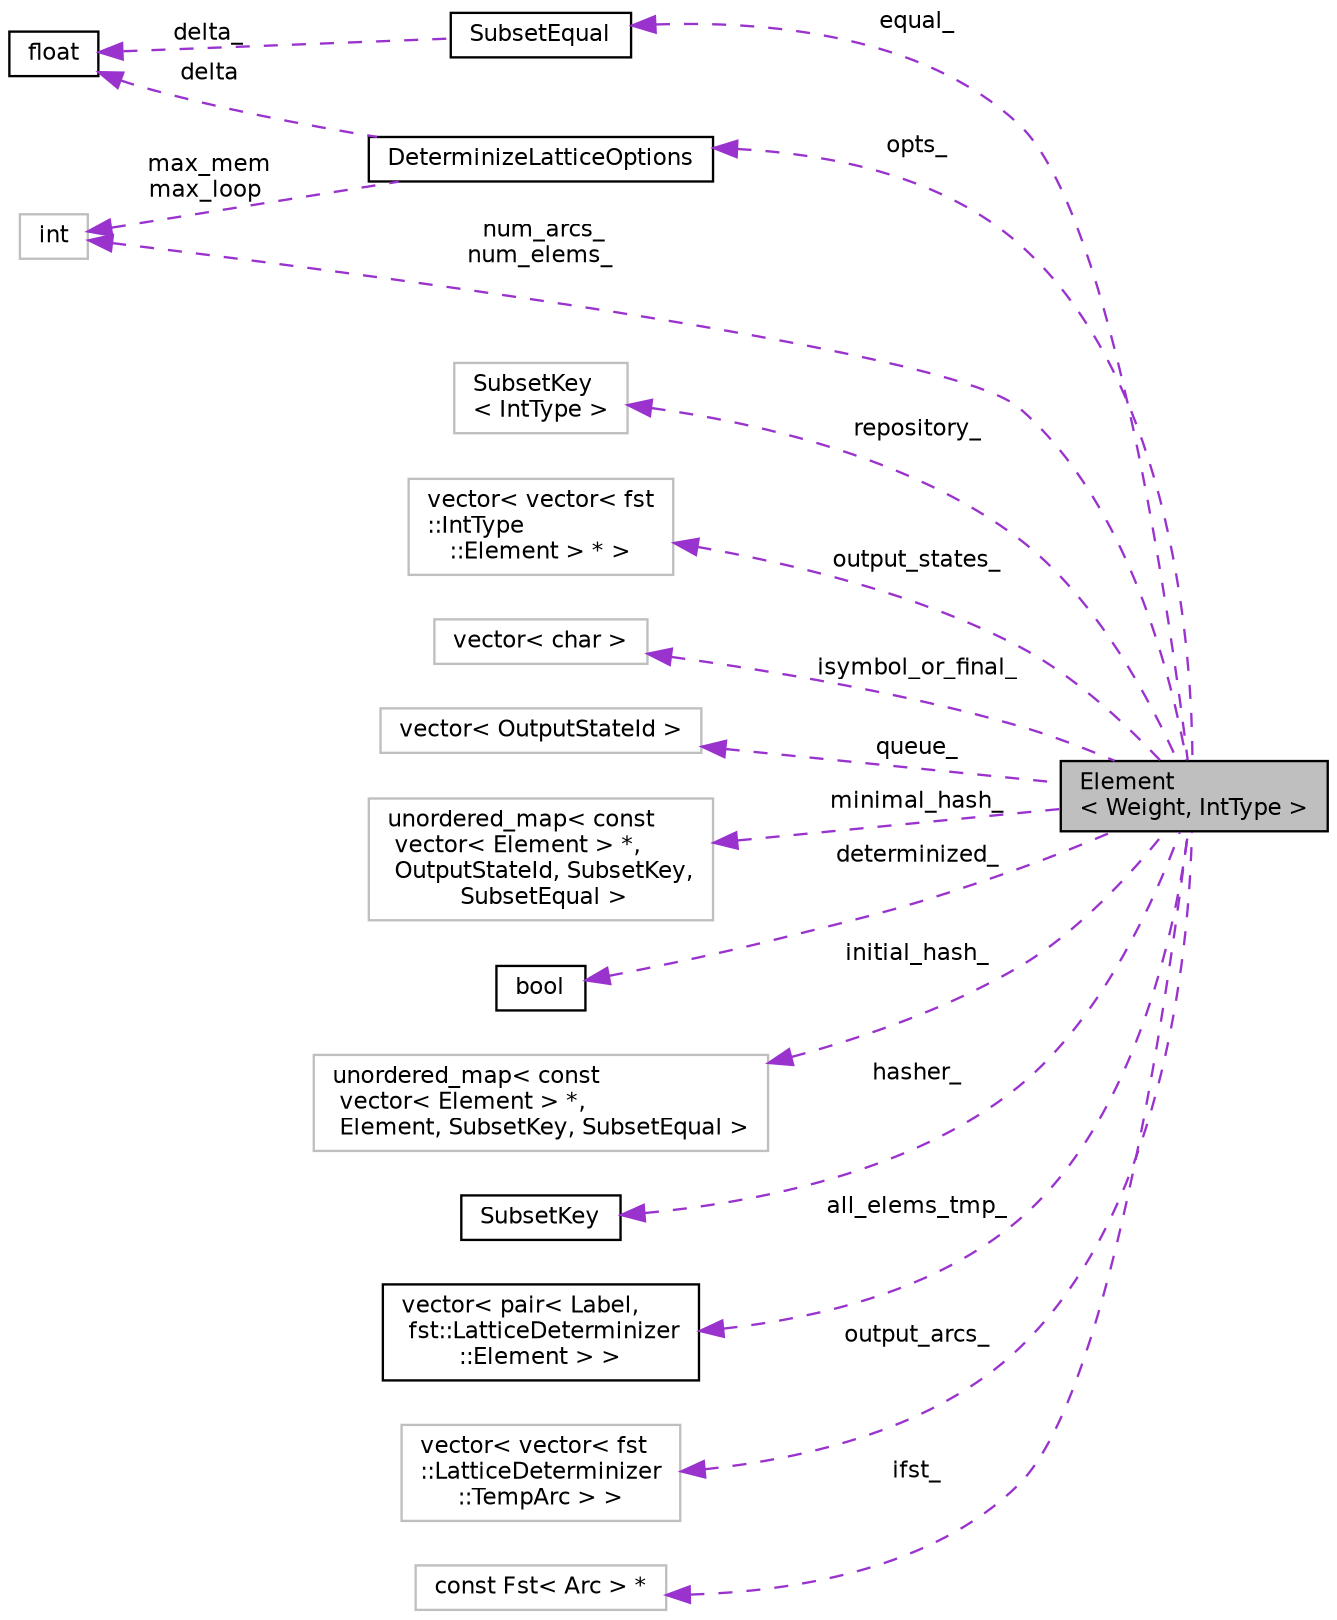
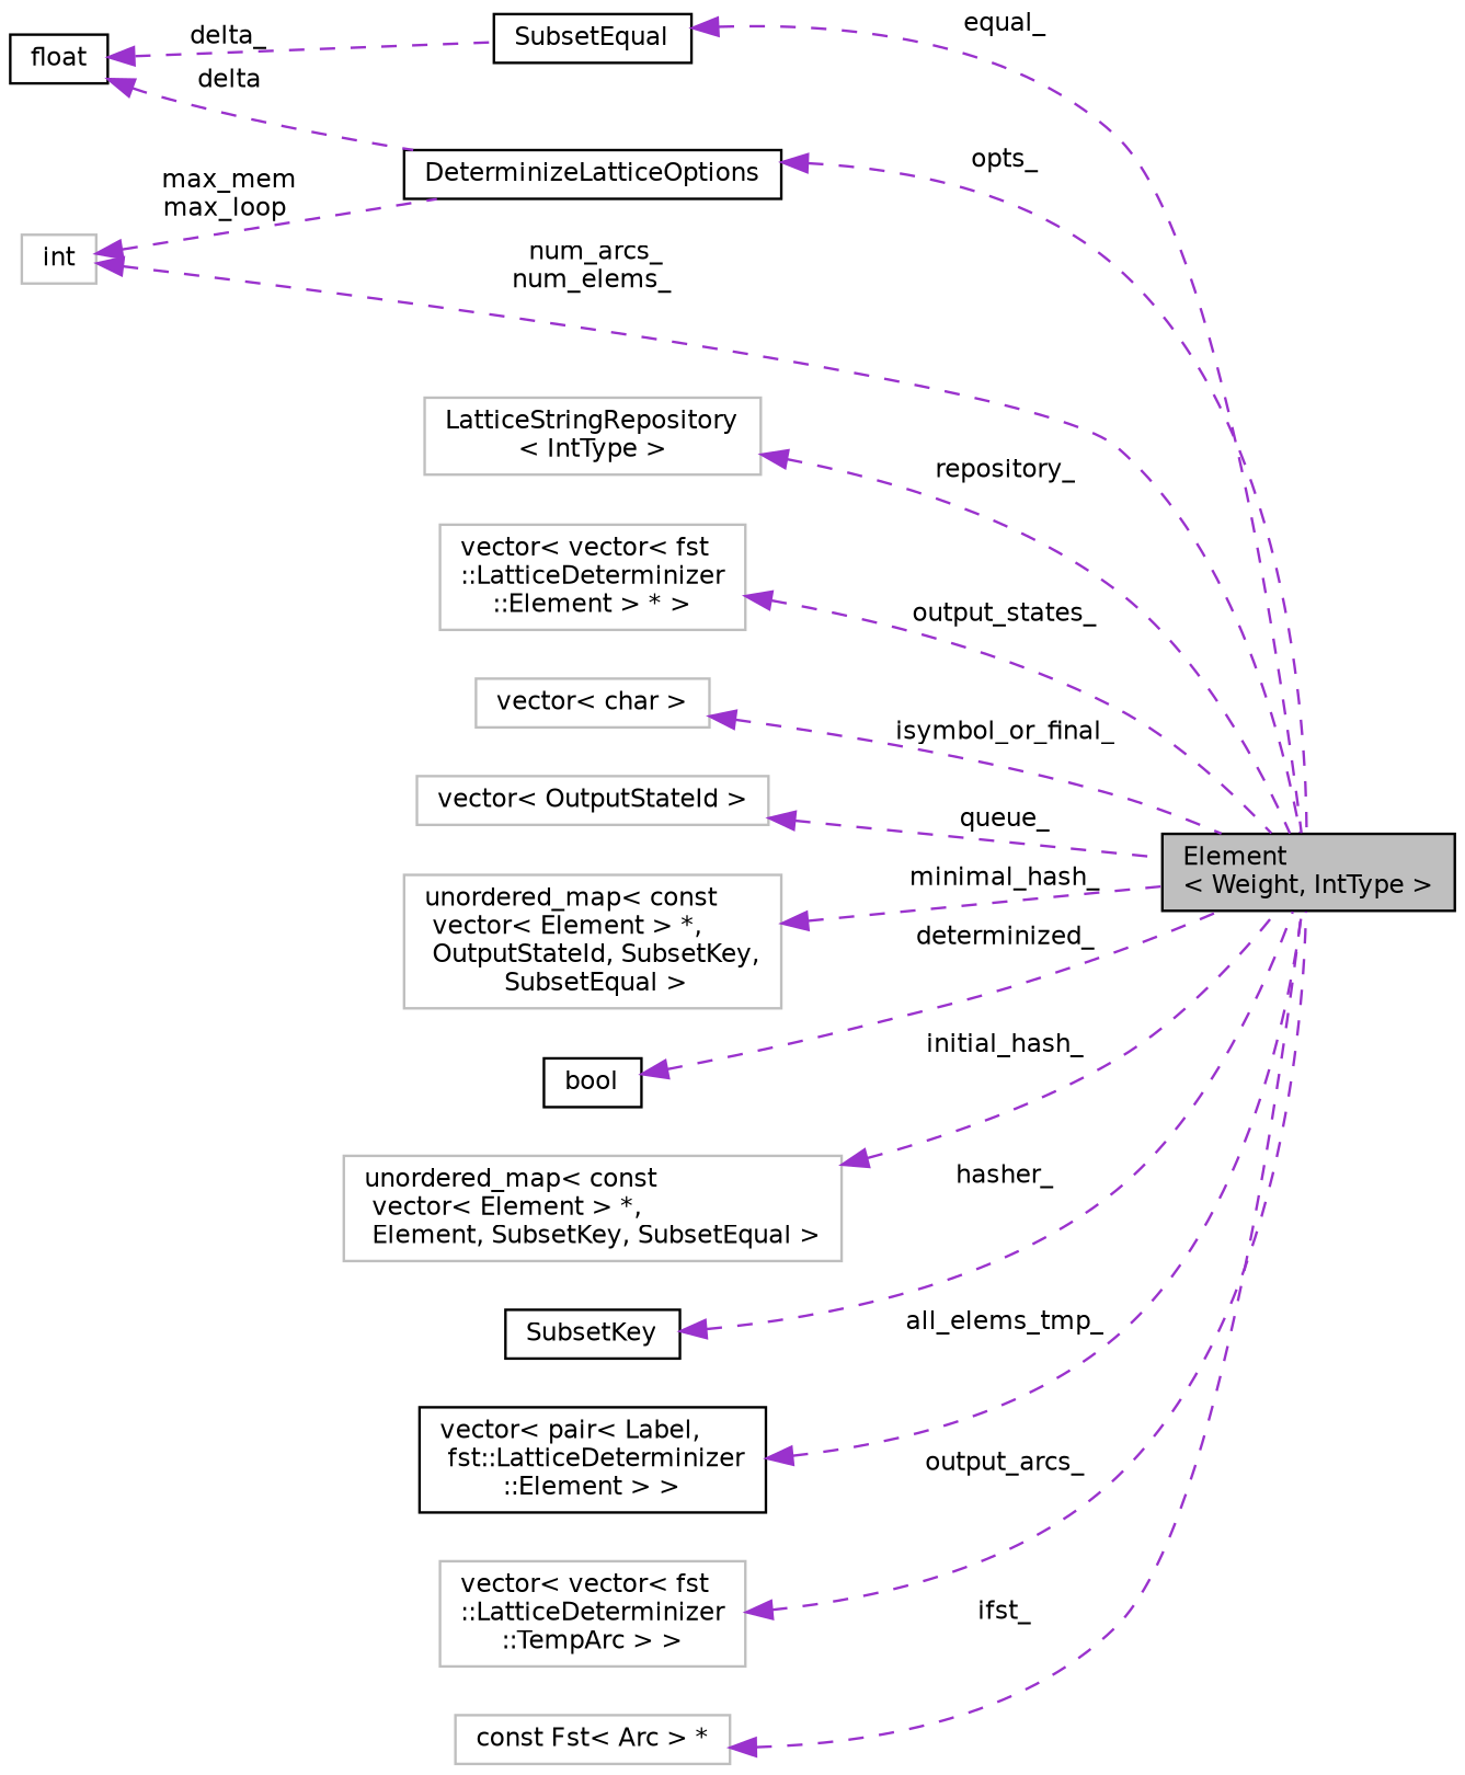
  digraph {
    rankdir=LR
    node [color=grey75 fillcolor=white fontname=Helvetica fontsize=10 shape=record style=filled]
    edge [color=darkorchid3 dir=back fontname=Helvetica fontsize=10 labelfontname=Helvetica labelfontsize=10 style=dashed]
    n1 [color=black fillcolor=grey75 fontcolor=black height=0.2 label="Element\l\< Weight, IntType \>" width=0.4]
    n2 [color=black height=0.2 label=DeterminizeLatticeOptions width=0.4]
    n3 [color=black height=0.2 label=float width=0.4]
    n4 [color=black height=0.2 label=SubsetEqual width=0.4]
    n5 [height=0.2 label=int width=0.4]
-   n6 [height=0.2 label="SubsetKey\l\< IntType \>" width=0.4]
-   n7 [height=0.2 label="vector\< vector\< fst\l::IntType\l::Element \> * \>" width=0.4]
+   n6 [height=0.2 label="LatticeStringRepository\l\< IntType \>" width=0.4]
+   n7 [height=0.2 label="vector\< vector\< fst\l::LatticeDeterminizer\l::Element \> * \>" width=0.4]
    n8 [height=0.2 label="vector\< char \>" width=0.4]
    n9 [height=0.2 label="vector\< OutputStateId \>" width=0.4]
    n10 [height=0.2 label="unordered_map\< const\l vector\< Element \> *,\l OutputStateId, SubsetKey,\l SubsetEqual \>" width=0.4]
    n11 [color=black height=0.2 label=bool width=0.4]
    n12 [height=0.2 label="unordered_map\< const\l vector\< Element \> *,\l Element, SubsetKey, SubsetEqual \>" width=0.4]
    n13 [color=black height=0.2 label=SubsetKey width=0.4]
    n14 [color=black height=0.2 label="vector\< pair\< Label,\l fst::LatticeDeterminizer\l::Element \> \>" width=0.4]
    n15 [height=0.2 label="vector\< vector\< fst\l::LatticeDeterminizer\l::TempArc \> \>" width=0.4]
    n16 [height=0.2 label="const Fst\< Arc \> *" width=0.4]
    n2 -> n1 [label=" opts_"]
    n3 -> n2 [label=" delta"]
    n3 -> n4 [label=" delta_"]
    n4 -> n1 [label=" equal_"]
    n5 -> n1 [label=" num_arcs_\nnum_elems_"]
    n5 -> n2 [label=" max_mem\nmax_loop"]
    n6 -> n1 [label=" repository_"]
    n7 -> n1 [label=" output_states_"]
    n8 -> n1 [label=" isymbol_or_final_"]
    n9 -> n1 [label=" queue_"]
    n10 -> n1 [label=" minimal_hash_"]
    n11 -> n1 [label=" determinized_"]
    n12 -> n1 [label=" initial_hash_"]
    n13 -> n1 [label=" hasher_"]
    n14 -> n1 [label=" all_elems_tmp_"]
    n15 -> n1 [label=" output_arcs_"]
    n16 -> n1 [label=" ifst_"]
  }
